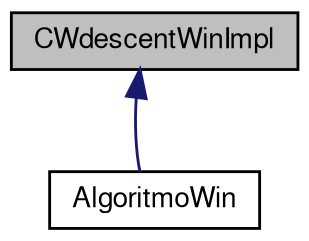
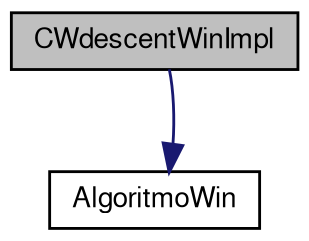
  digraph {
    node [color=black fontname=FreeSans fontsize=10 shape=record style=filled]
    n1 [fillcolor=grey75 fontcolor=black height=0.2 label=CWdescentWinImpl width=0.4]
    n2 [fillcolor=white height=0.2 label=AlgoritmoWin width=0.4]
-   n1 -> n2 [color=midnightblue dir=back fontname=FreeSans fontsize=10 labelfontname=FreeSans labelfontsize=10 style=solid]
+   n2 -> n1 [color=midnightblue dir=back fontname=FreeSans fontsize=10 labelfontname=FreeSans labelfontsize=10 style=solid]
  }
